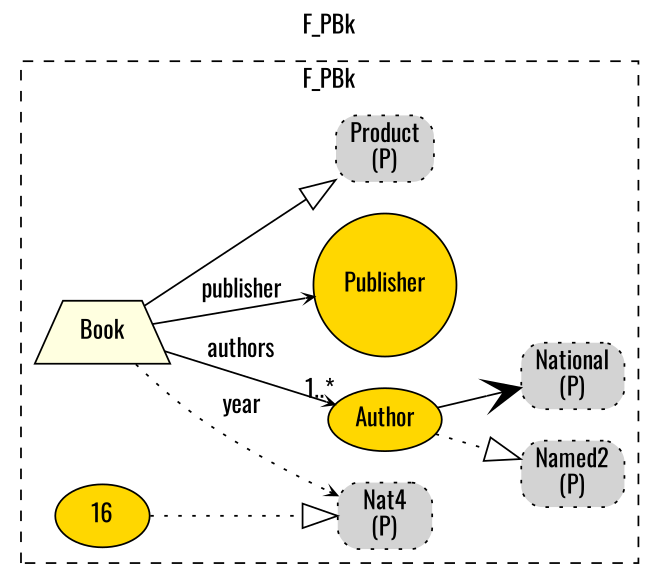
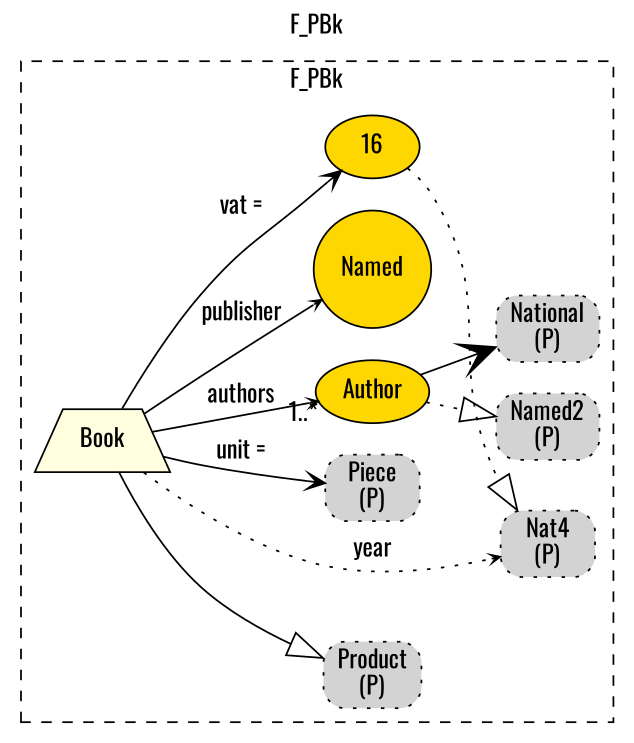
  digraph {
    fontname=Oswald
    label=F_PBk
    labelfontsize=12
    labelloc=tl
    rankdir=LR
    node [fillcolor=lightgray fontname=Oswald shape=box style="rounded,filled,dotted"]
    edge [arrowhead=vee arrowsize=2.0 fontname=Oswald style=solid]
    n1 [fillcolor=lightyellow label=Book shape=trapezium style=filled]
    n2 [label=<Product<br/>(P)>]
    n3 [label=<Nat4<br/>(P)>]
+   n4 [label=<Piece<br/>(P)>]
    n5 [fillcolor=gold label=Author shape=ellipse style=filled]
-   n6 [fillcolor=gold label=Publisher shape=circle style=filled]
+   n6 [fillcolor=gold label=Named shape=circle style=filled]
    n7 [fillcolor=gold label=16 shape=ellipse style=filled]
    n8 [label=<Named2<br/>(P)>]
    n9 [label=<National<br/>(P)>]
    subgraph cluster_1 {
      style=dashed
      n1
      n2
      n3
+     n4
      n5
      n6
      n7
      n8
      n9
    }
    n1 -> n2 [arrowhead=onormal]
    n1 -> n3 [arrowsize=.5 label=year style=dotted]
+   n1 -> n4 [label="unit =" arrowsize=""]
    n1 -> n5 [arrowsize=.5 headlabel="1..*" label=authors]
    n1 -> n6 [arrowsize=.5 label=publisher]
+   n1 -> n7 [label="vat =" arrowsize=""]
    n5 -> n8 [arrowhead=onormal style=dotted]
    n5 -> n9
    n7 -> n3 [arrowhead=onormal style=dotted]
  }
